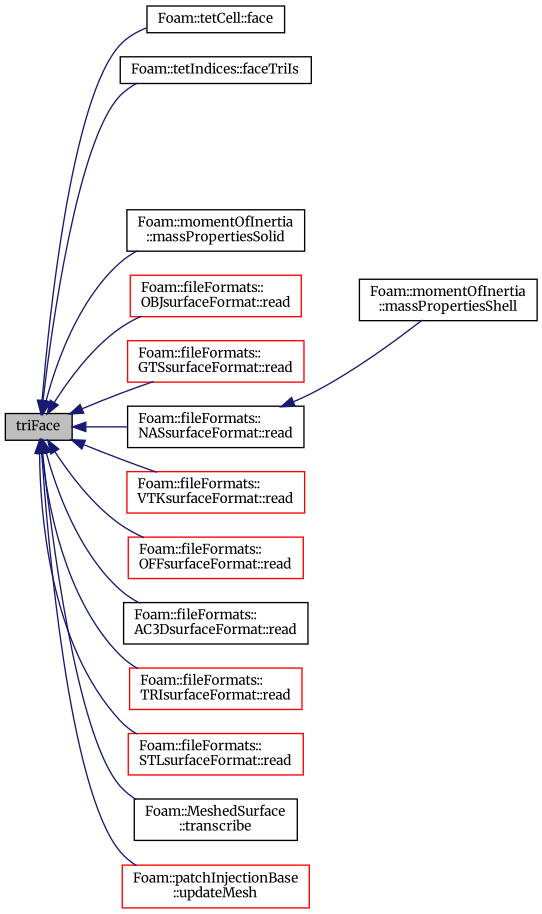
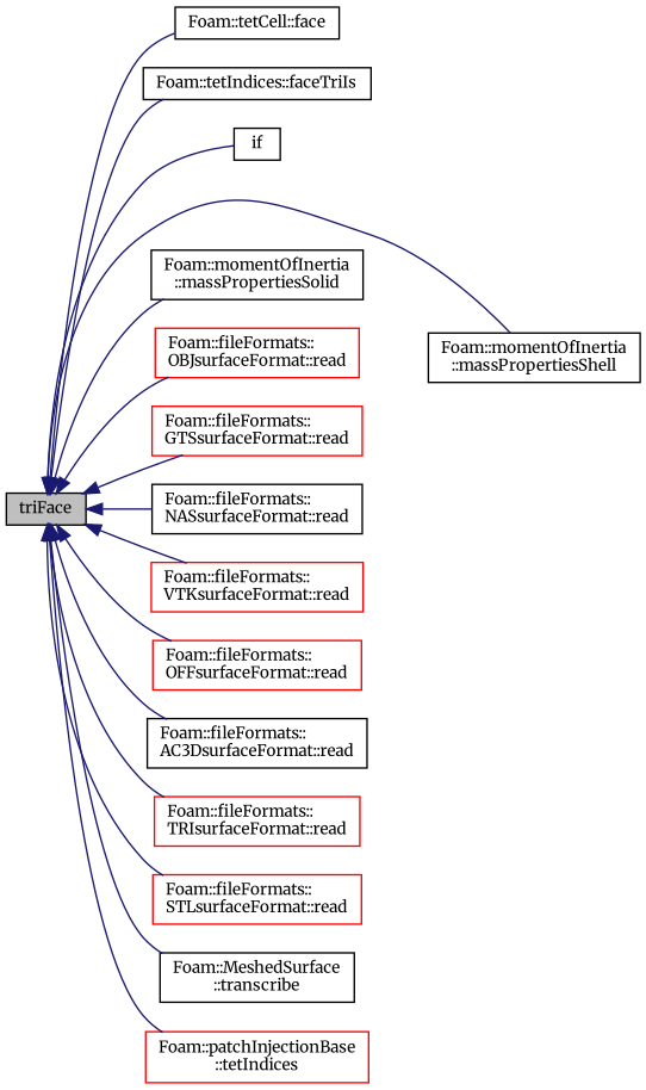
  digraph {
    fontname=Merriweather
    rankdir=LR
    node [color=black fontname=Merriweather fontsize=10 shape=record]
    edge [color=midnightblue dir=back fontname=Merriweather fontsize=10 labelfontname=Helvetica labelfontsize=10 style=solid]
    n1 [fillcolor=grey75 fontcolor=black height=0.2 label=triFace style=filled width=0.4]
    n2 [height=0.2 label="Foam::tetCell::face" width=0.4]
    n3 [height=0.2 label="Foam::tetIndices::faceTriIs" width=0.4]
+   n4 [height=0.2 label=if width=0.4]
    n5 [height=0.2 label="Foam::momentOfInertia\l::massPropertiesShell" width=0.4]
    n6 [height=0.2 label="Foam::momentOfInertia\l::massPropertiesSolid" width=0.4]
    n7 [color=red height=0.2 label="Foam::fileFormats::\lOBJsurfaceFormat::read" width=0.4]
    n8 [color=red height=0.2 label="Foam::fileFormats::\lGTSsurfaceFormat::read" width=0.4]
    n9 [height=0.2 label="Foam::fileFormats::\lNASsurfaceFormat::read" width=0.4]
    n10 [color=red height=0.2 label="Foam::fileFormats::\lVTKsurfaceFormat::read" width=0.4]
    n11 [color=red height=0.2 label="Foam::fileFormats::\lOFFsurfaceFormat::read" width=0.4]
    n12 [height=0.2 label="Foam::fileFormats::\lAC3DsurfaceFormat::read" width=0.4]
    n13 [color=red height=0.2 label="Foam::fileFormats::\lTRIsurfaceFormat::read" width=0.4]
    n14 [color=red height=0.2 label="Foam::fileFormats::\lSTLsurfaceFormat::read" width=0.4]
    n15 [height=0.2 label="Foam::MeshedSurface\l::transcribe" width=0.4]
-   n16 [color=red height=0.2 label="Foam::patchInjectionBase\l::updateMesh" width=0.4]
+   n16 [color=red height=0.2 label="Foam::patchInjectionBase\l::tetIndices" width=0.4]
    n1 -> n2
    n1 -> n3
-   n9 -> n5
+   n1 -> n4
+   n1 -> n5
    n1 -> n6
    n1 -> n7
    n1 -> n8
    n1 -> n9
    n1 -> n10
    n1 -> n11
    n1 -> n12
    n1 -> n13
    n1 -> n14
    n1 -> n15
    n1 -> n16
  }
